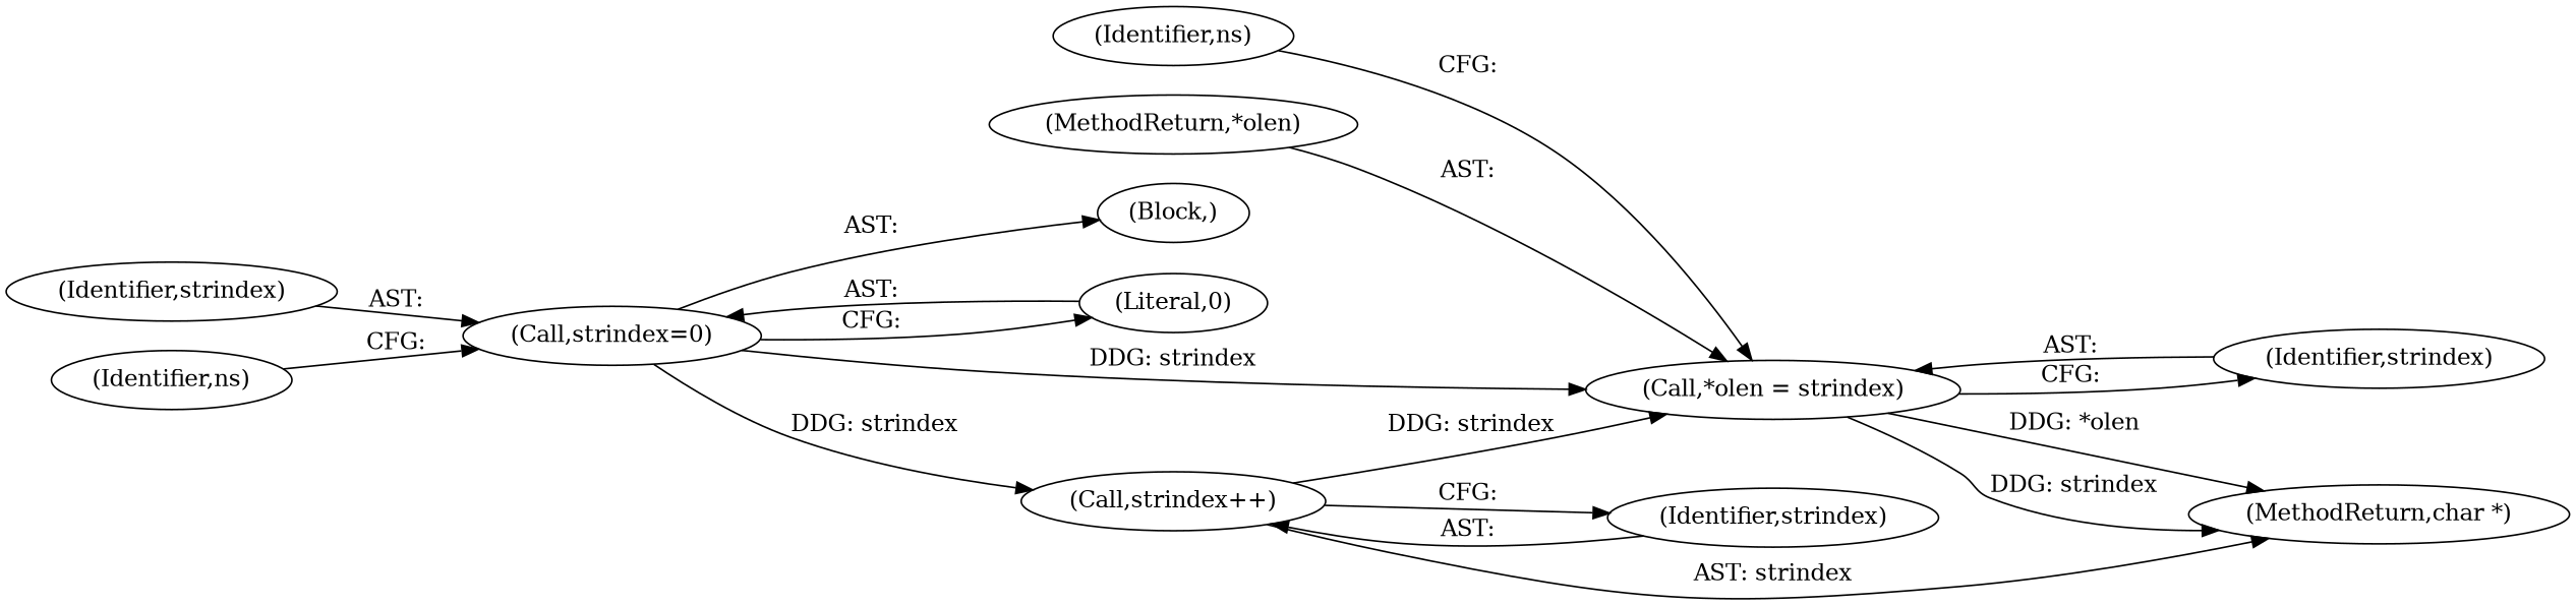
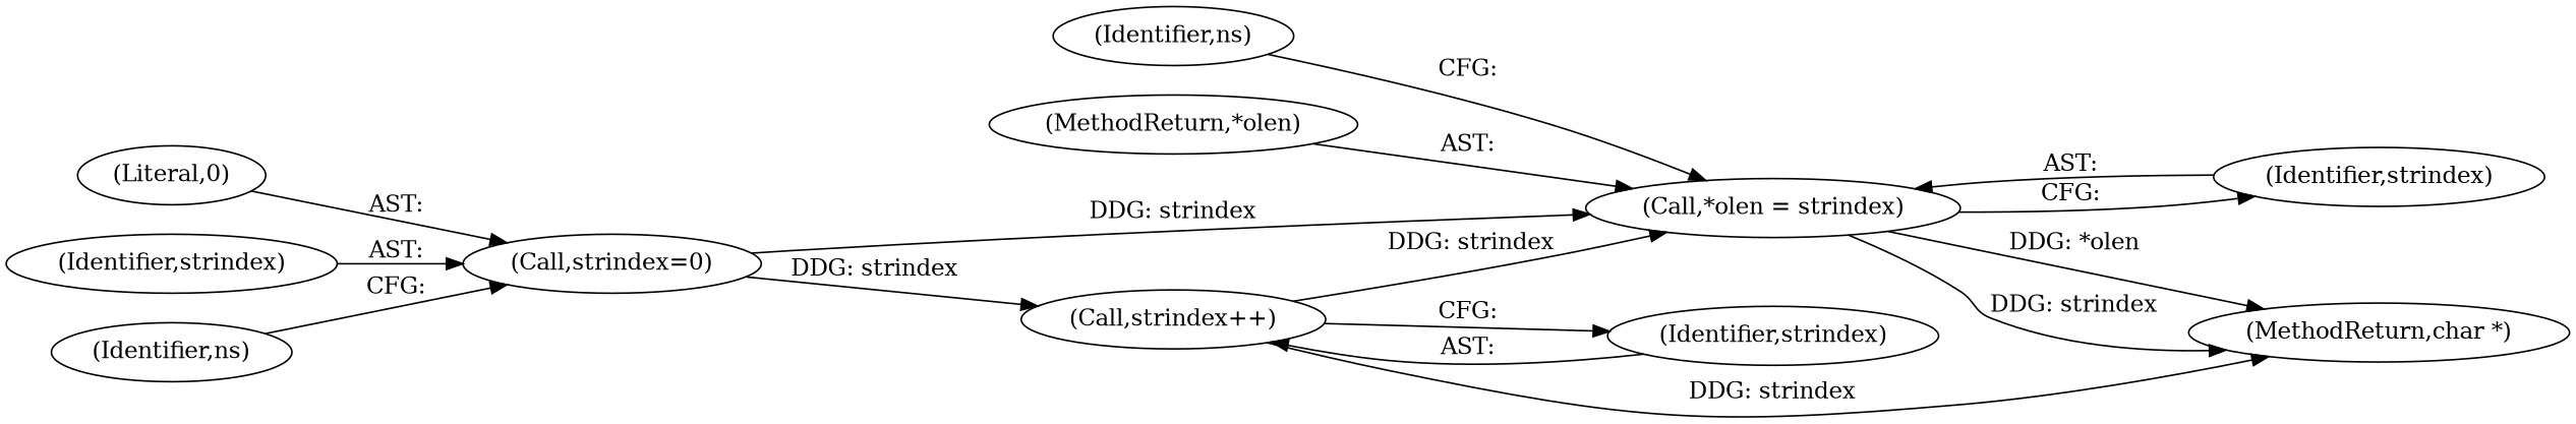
  digraph {
    rankdir=LR
    n1 [label="(Call,*olen = strindex)"]
    n2 [label="(Identifier,strindex)"]
    n3 [label="(MethodReturn,char *)"]
    n4 [label="(Call,strindex++)"]
    n5 [label="(Identifier,strindex)"]
    n6 [label="(Call,strindex=0)"]
-   n7 [label="(Block,)"]
    n8 [label="(Literal,0)"]
    n9 [label="(Identifier,ns)"]
    n10 [label="(Identifier,strindex)"]
    n11 [label="(Identifier,ns)"]
    n12 [label="(MethodReturn,*olen)"]
    n1 -> n2 [label="CFG: "]
    n1 -> n3 [label="DDG: *olen"]
    n1 -> n3 [label="DDG: strindex"]
    n2 -> n1 [label="AST: "]
    n4 -> n1 [label="DDG: strindex"]
-   n4 -> n3 [label="AST: strindex"]
+   n4 -> n3 [label="DDG: strindex"]
    n4 -> n5 [label="CFG: "]
    n5 -> n4 [label="AST: "]
    n6 -> n1 [label="DDG: strindex"]
    n6 -> n4 [label="DDG: strindex"]
-   n6 -> n7 [label="AST: "]
-   n6 -> n8 [label="CFG: "]
    n8 -> n6 [label="AST: "]
    n9 -> n1 [label="CFG: "]
    n10 -> n6 [label="AST: "]
    n11 -> n6 [label="CFG: "]
    n12 -> n1 [label="AST: "]
  }
